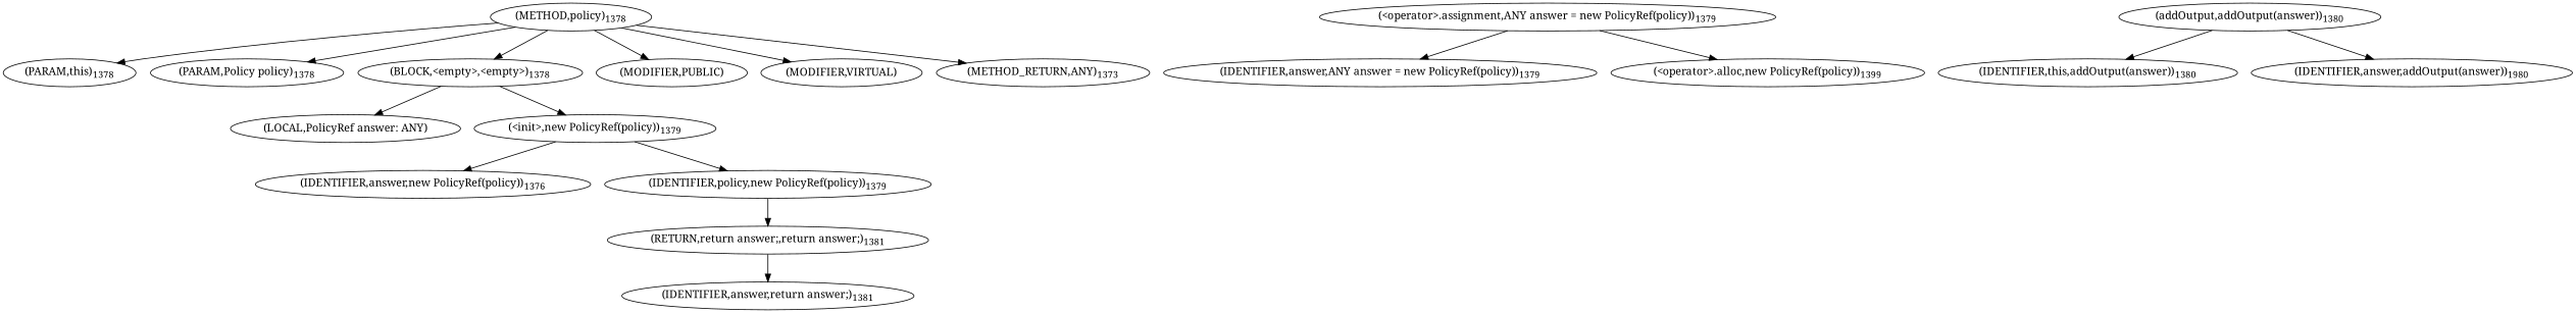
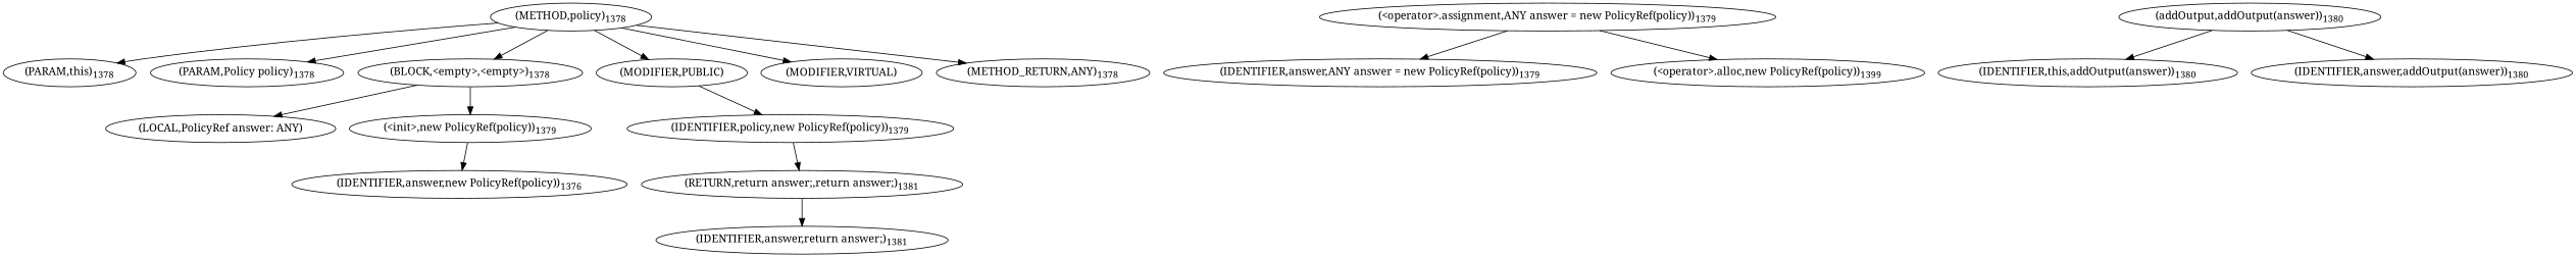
  digraph {
    fontname="Noto Serif"
    node [fontname="Noto Serif"]
    edge [fontname="Noto Serif"]
    n1 [label=<(METHOD,policy)<SUB>1378</SUB>>]
    n2 [label=<(PARAM,this)<SUB>1378</SUB>>]
    n3 [label=<(PARAM,Policy policy)<SUB>1378</SUB>>]
    n4 [label=<(BLOCK,&lt;empty&gt;,&lt;empty&gt;)<SUB>1378</SUB>>]
    n5 [label=<(MODIFIER,PUBLIC)>]
    n6 [label=<(MODIFIER,VIRTUAL)>]
-   n7 [label=<(METHOD_RETURN,ANY)<SUB>1373</SUB>>]
+   n7 [label=<(METHOD_RETURN,ANY)<SUB>1378</SUB>>]
    n8 [label=<(LOCAL,PolicyRef answer: ANY)>]
    n9 [label=<(&lt;init&gt;,new PolicyRef(policy))<SUB>1379</SUB>>]
    n10 [label=<(&lt;operator&gt;.assignment,ANY answer = new PolicyRef(policy))<SUB>1379</SUB>>]
    n11 [label=<(IDENTIFIER,answer,ANY answer = new PolicyRef(policy))<SUB>1379</SUB>>]
    n12 [label=<(&lt;operator&gt;.alloc,new PolicyRef(policy))<SUB>1399</SUB>>]
    n13 [label=<(IDENTIFIER,answer,new PolicyRef(policy))<SUB>1376</SUB>>]
    n14 [label=<(IDENTIFIER,policy,new PolicyRef(policy))<SUB>1379</SUB>>]
    n15 [label=<(addOutput,addOutput(answer))<SUB>1380</SUB>>]
    n16 [label=<(IDENTIFIER,this,addOutput(answer))<SUB>1380</SUB>>]
-   n17 [label=<(IDENTIFIER,answer,addOutput(answer))<SUB>1980</SUB>>]
+   n17 [label=<(IDENTIFIER,answer,addOutput(answer))<SUB>1380</SUB>>]
    n18 [label=<(RETURN,return answer;,return answer;)<SUB>1381</SUB>>]
    n19 [label=<(IDENTIFIER,answer,return answer;)<SUB>1381</SUB>>]
    n1 -> n2
    n1 -> n3
    n1 -> n4
    n1 -> n5
    n1 -> n6
    n1 -> n7
    n4 -> n8
    n4 -> n9
    n9 -> n13
-   n9 -> n14
+   n5 -> n14
    n10 -> n11
    n10 -> n12
    n14 -> n18
    n15 -> n16
    n15 -> n17
    n18 -> n19
  }
